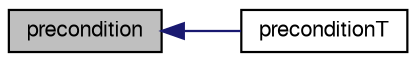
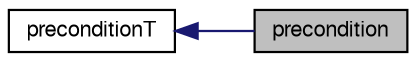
  digraph {
    rankdir=LR
    node [color=black fontname=FreeSans fontsize=10 shape=record]
    n1 [fillcolor=grey75 fontcolor=black height=0.2 label=precondition style=filled width=0.4]
    n2 [height=0.2 label=preconditionT width=0.4]
-   n1 -> n2 [color=midnightblue dir=back fontname=FreeSans fontsize=10 labelfontname=FreeSans labelfontsize=10 style=solid]
+   n2 -> n1 [color=midnightblue dir=back fontname=FreeSans fontsize=10 labelfontname=FreeSans labelfontsize=10 style=solid]
  }
